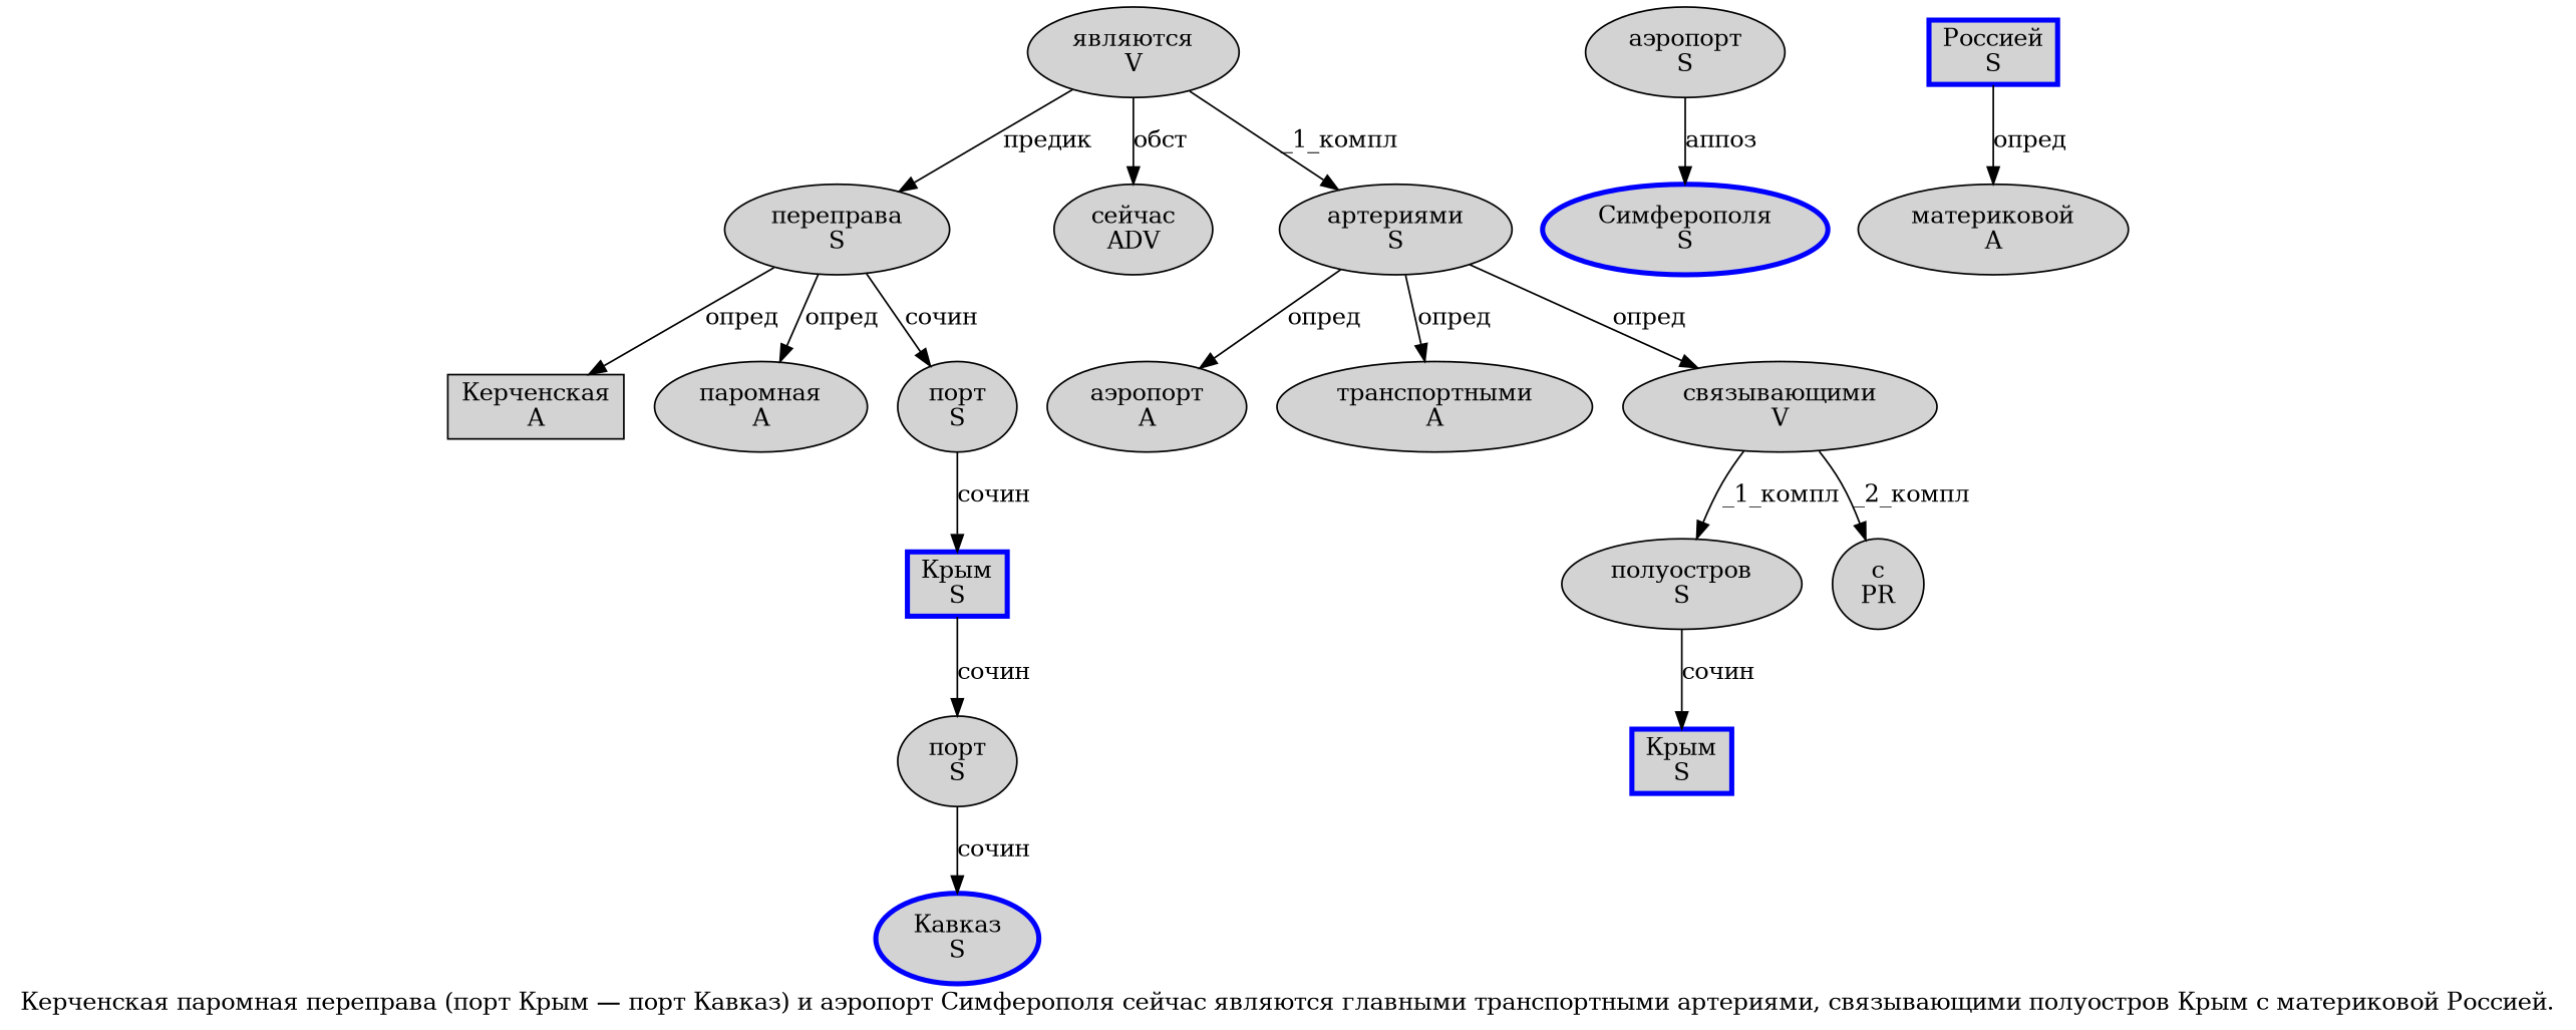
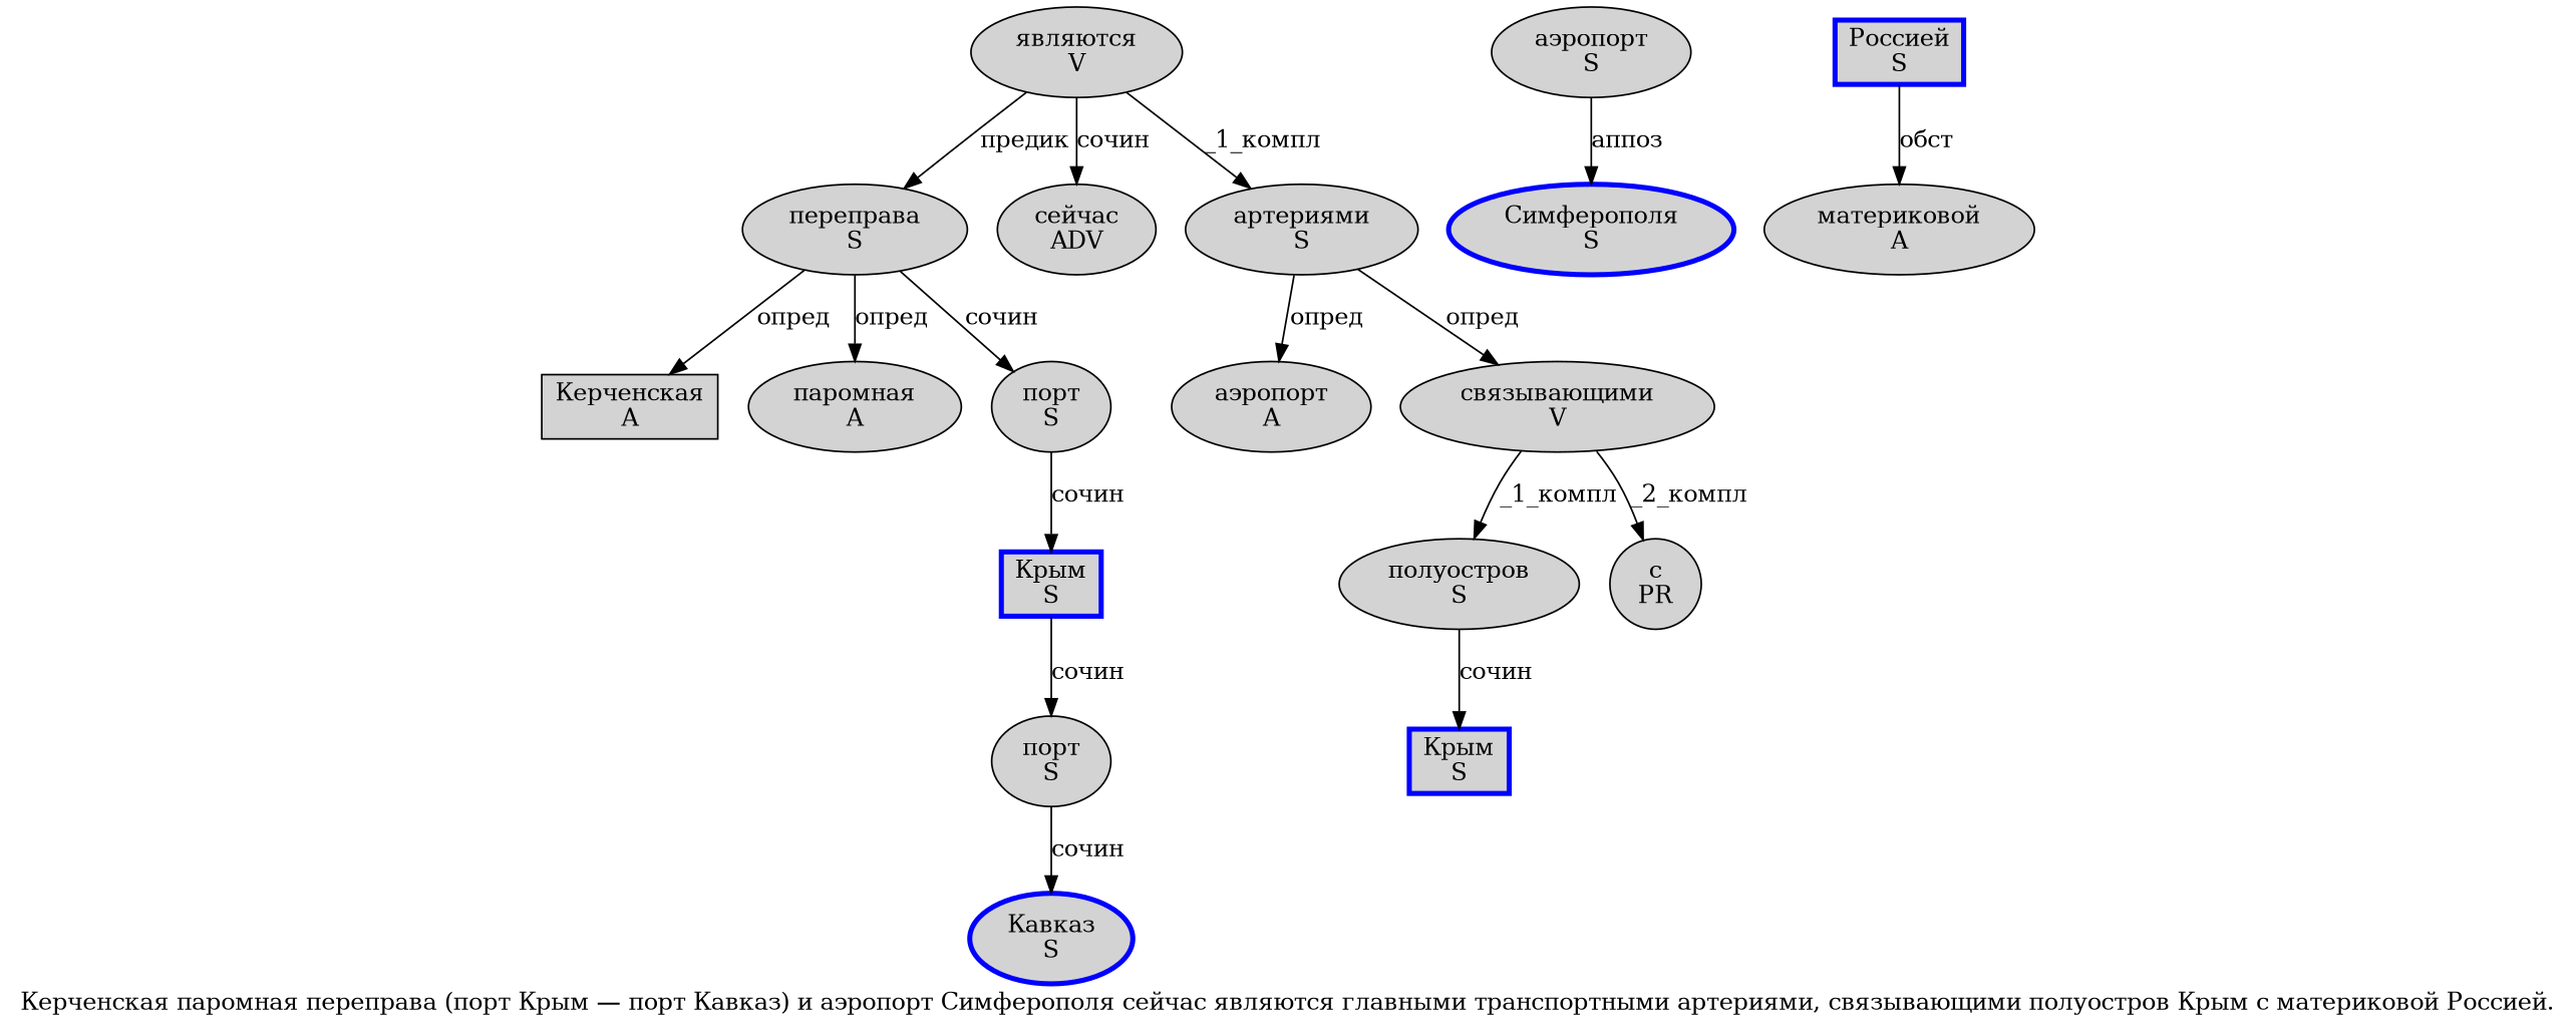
  digraph {
    label="Керченская паромная переправа (порт Крым — порт Кавказ) и аэропорт Симферополя сейчас являются главными транспортными артериями, связывающими полуостров Крым с материковой Россией."
    node [fillcolor=lightgray penwidth=1 shape=ellipse style=filled]
    n1 [label="Керченская\nA" shape=box]
    n2 [label="паромная\nA"]
    n3 [label="переправа\nS"]
    n4 [label="порт\nS"]
    n5 [color=blue label="Крым\nS" penwidth=3 shape=box]
    n6 [label="порт\nS"]
    n7 [color=blue label="Кавказ\nS" penwidth=3]
    n8 [label="аэропорт\nS"]
    n9 [color=blue label="Симферополя\nS" penwidth=3]
    n10 [label="сейчас\nADV"]
    n11 [label="являются\nV"]
    n12 [label="артериями\nS"]
    n13 [label="аэропорт\nA"]
-   n14 [label="транспортными\nA"]
    n15 [label="связывающими\nV"]
    n16 [label="полуостров\nS"]
    n17 [label="с\nPR"]
    n18 [color=blue label="Крым\nS" penwidth=3 shape=box]
    n19 [color=blue label="Россией\nS" penwidth=3 shape=box]
    n20 [label="материковой\nA"]
    n3 -> n1 [label="опред"]
    n3 -> n2 [label="опред"]
    n3 -> n4 [label="сочин"]
    n4 -> n5 [label="сочин"]
    n5 -> n6 [label="сочин"]
    n6 -> n7 [label="сочин"]
    n8 -> n9 [label="аппоз"]
    n11 -> n3 [label="предик"]
-   n11 -> n10 [label="обст"]
+   n11 -> n10 [label="сочин"]
    n11 -> n12 [label="_1_компл"]
    n12 -> n13 [label="опред"]
-   n12 -> n14 [label="опред"]
    n12 -> n15 [label="опред"]
    n15 -> n16 [label="_1_компл"]
    n15 -> n17 [label="_2_компл"]
    n16 -> n18 [label="сочин"]
-   n19 -> n20 [label="опред"]
+   n19 -> n20 [label="обст"]
  }
